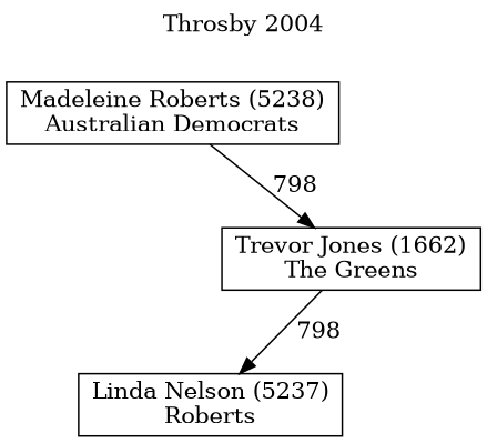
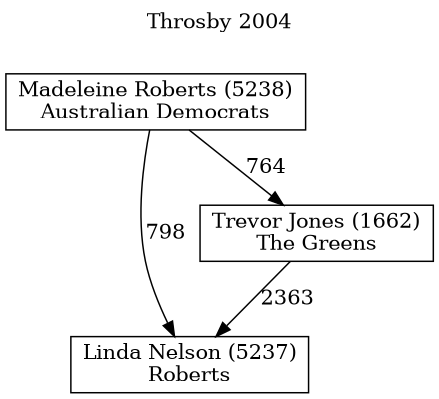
  digraph {
    label="Throsby 2004"
    labelloc=t
    mclimit=10
    node [shape=box]
    n1 [label="Linda Nelson (5237)\nRoberts"]
    n2 [label="Trevor Jones (1662)\nThe Greens"]
    n3 [label="Madeleine Roberts (5238)\nAustralian Democrats"]
-   n2 -> n1 [label=798]
-   n3 -> n2 [label=798]
+   n2 -> n1 [label=2363]
+   n3 -> n1 [label=798]
+   n3 -> n2 [label=764]
  }
